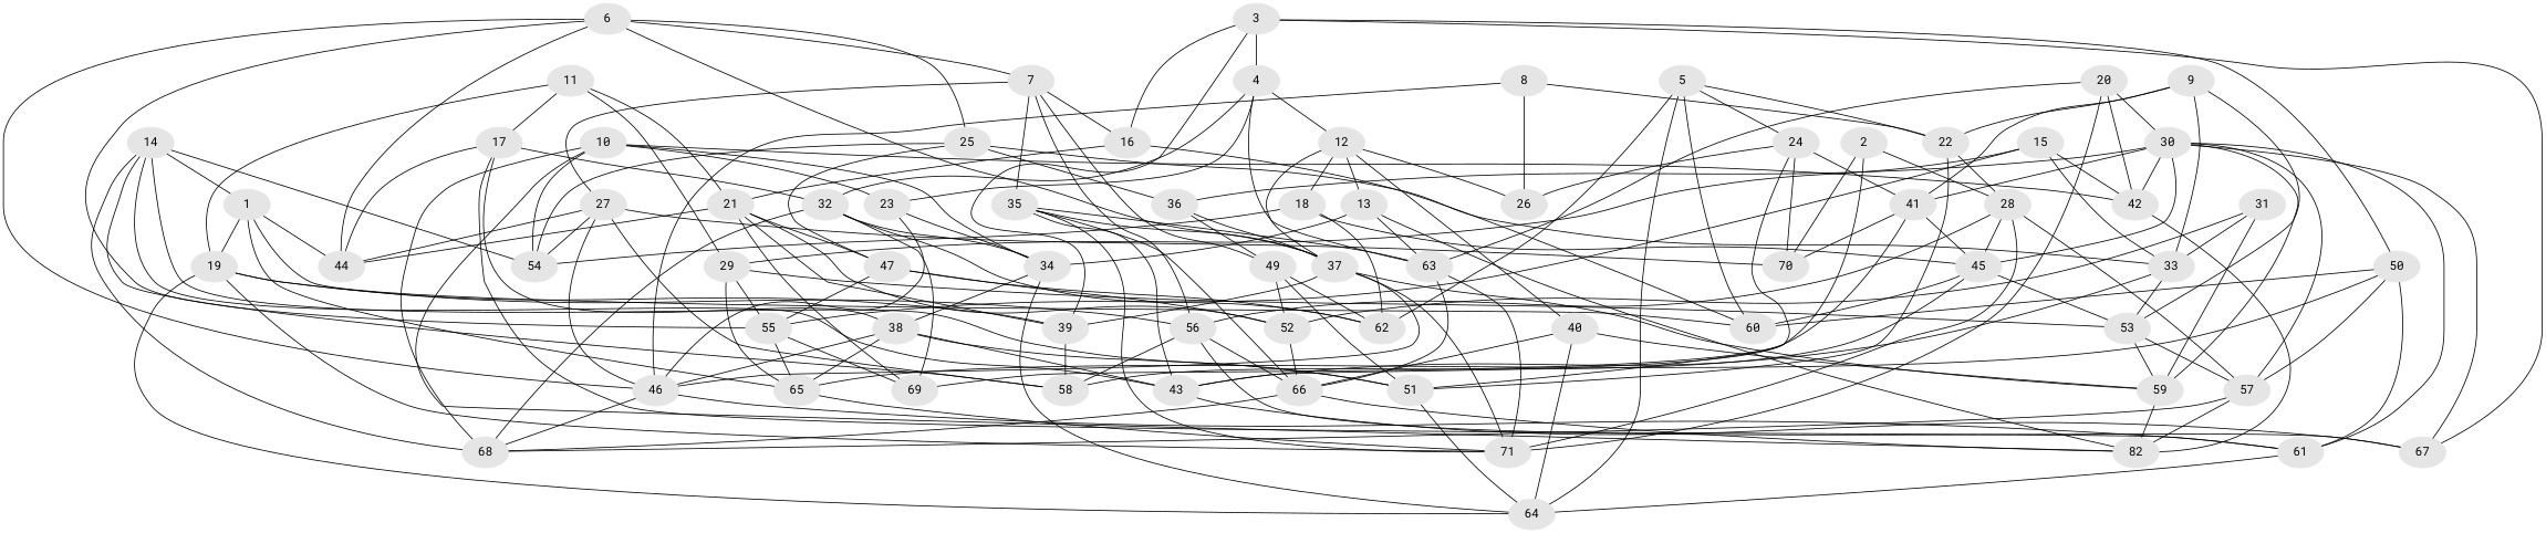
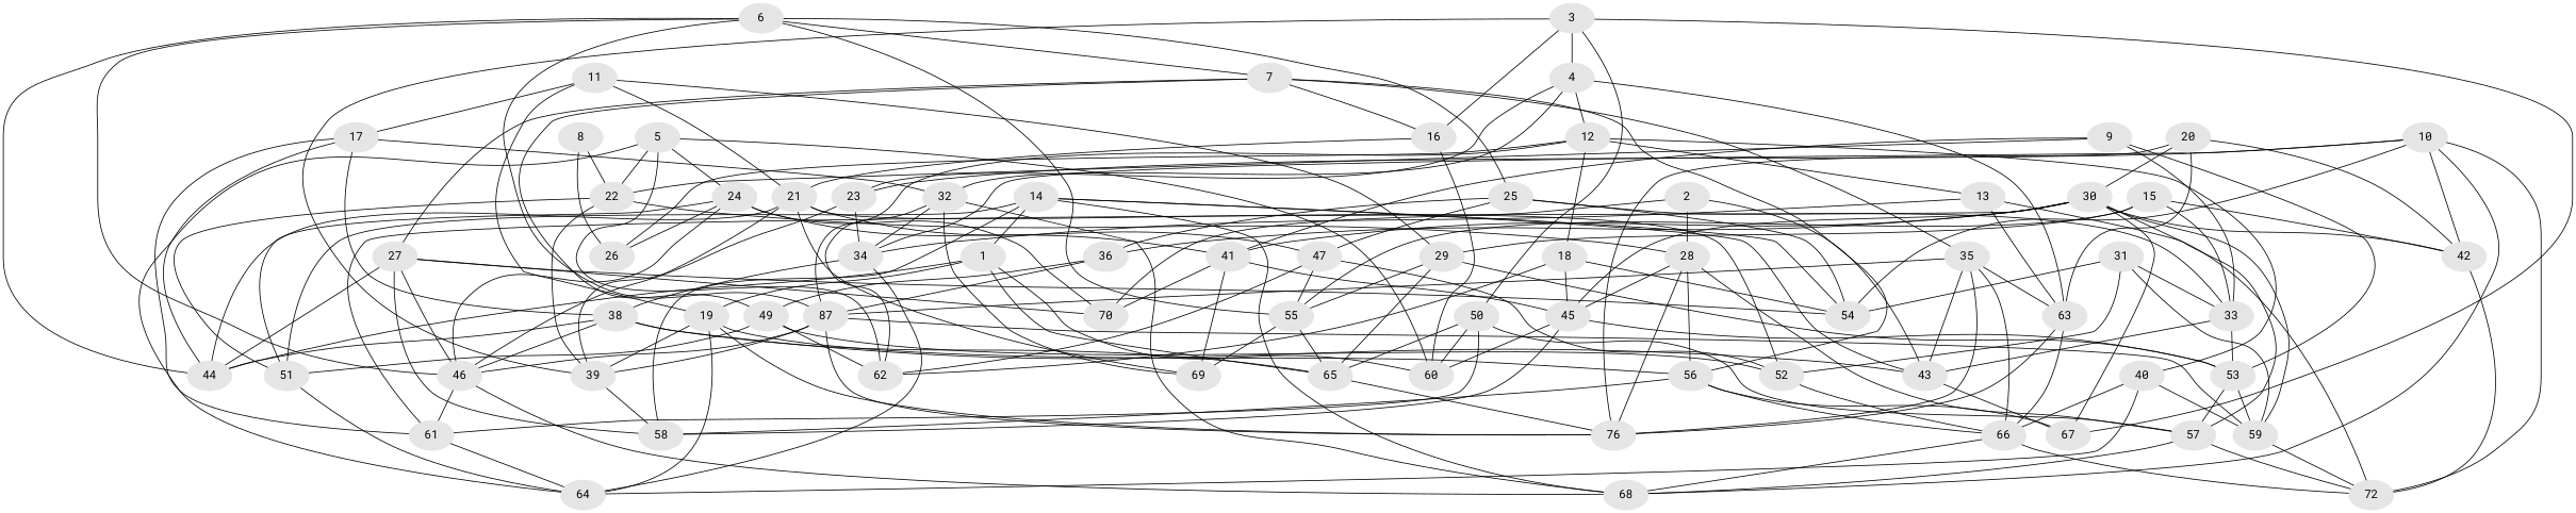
  graph {
    fontname="Roboto Mono"
    node [color=gray90 fontname="Roboto Mono" style=filled]
    edge [fontname="Roboto Mono" weight=1.0]
    1
    19
    44
    60
    65
    39
    64
    56
-   71
+   71 [label=76]
    2
    28
    43
    70
    45
    57
    67
    3
    4
    16
    50
    12
    23
    32
    63
    21
    58
    61
-   37
+   37 [label=87]
    26
    13
    18
    40
    46
    34
    62
    68
    69
    66
    5
    22
    24
    51
    41
    6
    7
    25
    55
    27
    35
    49
    33
    54
    47
    36
    59
    52
    8
    9
    53
    10
    42
-   72 [label=82]
+   72
    38
    11
    17
    29
    14
    15
    20
    30
    31
    1 -- 19
    1 -- 44
    1 -- 60
    1 -- 65
    19 -- 39
    19 -- 64
    19 -- 56
    19 -- 71
    65 -- 71
    39 -- 58
    56 -- 67
    56 -- 58
    56 -- 66
    2 -- 28
    2 -- 43
    2 -- 70 [weight=2.0]
    28 -- 56
    28 -- 71
    28 -- 45
    28 -- 57
    43 -- 67
    45 -- 60
    45 -- 58 [weight=2.0]
    45 -- 53
    57 -- 68
    57 -- 72
    3 -- 39
    3 -- 67
    3 -- 4 [weight=2.0]
    3 -- 16
    3 -- 50
    4 -- 12
    4 -- 23
    4 -- 32
    4 -- 63
    16 -- 60
    16 -- 21
    50 -- 60 [weight=2.0]
    50 -- 65
    50 -- 57
    50 -- 61
    12 -- 37
    12 -- 26
    12 -- 13
    12 -- 18
    12 -- 40
    23 -- 46
    23 -- 34
    32 -- 34
    32 -- 62
    32 -- 68
    32 -- 69
    63 -- 71
    63 -- 66
    21 -- 44
    21 -- 39
    21 -- 69
    21 -- 47
    21 -- 52 [weight=2.0]
    61 -- 64
    37 -- 39
    37 -- 71
    37 -- 46
    37 -- 59
    13 -- 63
    13 -- 34
    13 -- 72
    18 -- 45
    18 -- 62
    18 -- 54
    40 -- 64
    40 -- 66 [weight=2.0]
    40 -- 59
    46 -- 61
    46 -- 68
    34 -- 64
    34 -- 38
    66 -- 68
    66 -- 72
    5 -- 60
    5 -- 64
    5 -- 62 [weight=2.0]
    5 -- 22
    5 -- 24
+   22 -- 39
    22 -- 28
    22 -- 51
    24 -- 70 [weight=2.0]
    24 -- 26
    24 -- 51
    24 -- 41
    51 -- 64
    41 -- 70
    41 -- 45
    41 -- 69
    6 -- 44
    6 -- 37
    6 -- 46
    6 -- 7
    6 -- 25
    6 -- 55
    7 -- 56
    7 -- 16
    7 -- 27
    7 -- 35
    7 -- 49
    25 -- 33
    25 -- 54
    25 -- 47 [weight=2.0]
    25 -- 36
    55 -- 65
    55 -- 69
    27 -- 44
    27 -- 70
    27 -- 58
    27 -- 46
    27 -- 54
    35 -- 71
    35 -- 43
    35 -- 63
    35 -- 37
    35 -- 66
    49 -- 62
    49 -- 51
    49 -- 52
    33 -- 43
    33 -- 53
    47 -- 62
    47 -- 55
    47 -- 52
    36 -- 37
    36 -- 49
    59 -- 72
    52 -- 66
    8 -- 26 [weight=2.0]
-   8 -- 46
+   24 -- 46
    8 -- 22
    9 -- 22
    9 -- 41
    9 -- 33
    9 -- 53
    53 -- 57
    53 -- 59
    10 -- 23
    10 -- 34
    10 -- 68
    10 -- 54
    10 -- 42
    10 -- 72
    42 -- 72
    38 -- 65
    38 -- 43
    38 -- 46
-   38 -- 51
+   38 -- 44
    11 -- 19
    11 -- 21
    11 -- 17 [weight=2.0]
    11 -- 29 [weight=2.0]
    17 -- 44
    17 -- 32
    17 -- 61
    17 -- 38
    29 -- 65
    29 -- 55
    29 -- 53
    14 -- 1
    14 -- 43
    14 -- 58
    14 -- 68
    14 -- 51
    14 -- 54
    15 -- 55
    15 -- 33
    15 -- 42
    15 -- 29
    20 -- 71 [weight=2.0]
    20 -- 63
    20 -- 42 [weight=2.0]
    20 -- 30
    30 -- 45
    30 -- 57
    30 -- 67
    30 -- 61 [weight=2.0]
    30 -- 41
    30 -- 36
    30 -- 59
    30 -- 42
    31 -- 33
+   31 -- 54
    31 -- 59
    31 -- 52
  }
